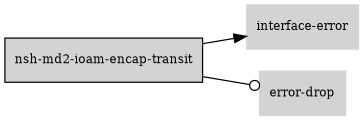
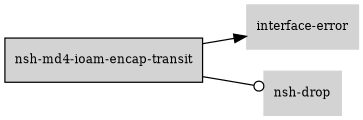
  digraph {
    fontname="DejaVu Serif"
    rankdir=LR
    node [color=lightgray fillcolor=lightgray fontcolor=black fontname="DejaVu Serif" fontsize=10 shape=box style=filled]
    edge [fontname="DejaVu Serif" fontsize=8 style=solid]
-   "nsh-md2-ioam-encap-transit" [color=black]
+   "nsh-md2-ioam-encap-transit" [color=black label="nsh-md4-ioam-encap-transit"]
    n2 [label="interface-error"]
-   "error-drop"
+   "error-drop" [label="nsh-drop"]
    "nsh-md2-ioam-encap-transit" -> n2 [arrowhead=normal]
    "nsh-md2-ioam-encap-transit" -> "error-drop" [arrowhead=odot]
  }
